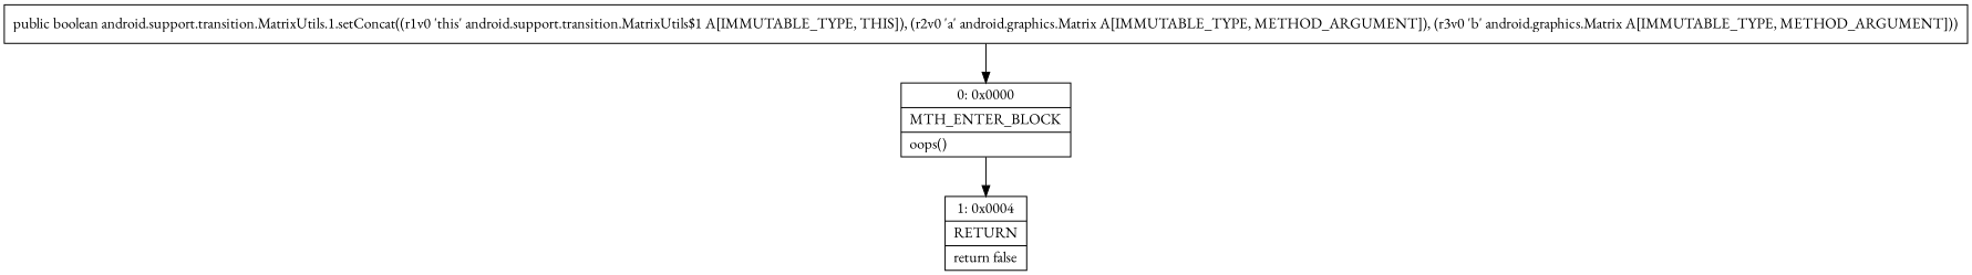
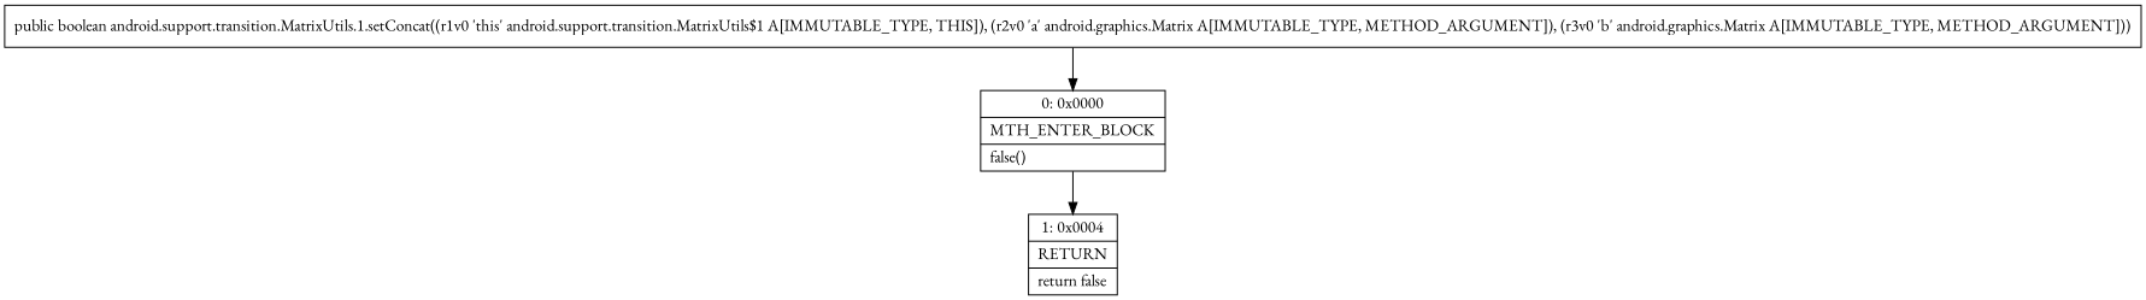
  digraph {
    fontname="EB Garamond"
    node [shape=record fontname="EB Garamond"]
    edge [fontname="EB Garamond"]
-   n1 [label="{0\:\ 0x0000|MTH_ENTER_BLOCK\l|oops()\l}"]
+   n1 [label="{0\:\ 0x0000|MTH_ENTER_BLOCK\l|false()\l}"]
    n2 [label="{1\:\ 0x0004|RETURN\l|return false\l}"]
    n3 [label="{public boolean android.support.transition.MatrixUtils.1.setConcat((r1v0 'this' android.support.transition.MatrixUtils$1 A[IMMUTABLE_TYPE, THIS]), (r2v0 'a' android.graphics.Matrix A[IMMUTABLE_TYPE, METHOD_ARGUMENT]), (r3v0 'b' android.graphics.Matrix A[IMMUTABLE_TYPE, METHOD_ARGUMENT])) }"]
    n1 -> n2
    n3 -> n1
  }
